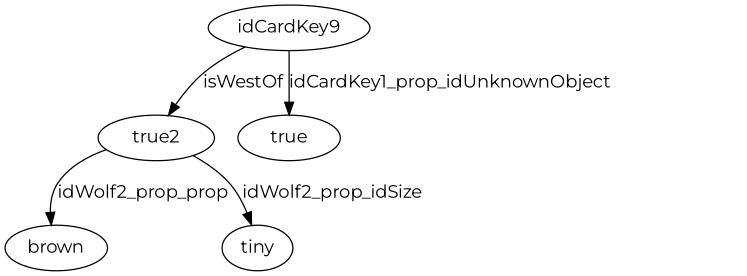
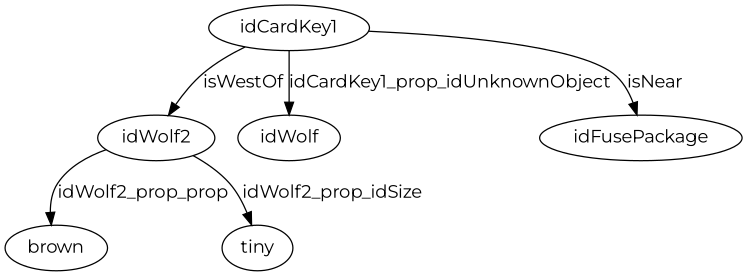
  strict digraph {
    fontname=Montserrat
    node [fontname=Montserrat]
    edge [edge_type=property fontname=Montserrat]
-   idWolf2 [node_type=entity_node root=root label=true2]
+   idWolf2 [node_type=entity_node root=root]
    brown
    tiny
-   idCardKey1 [label=idCardKey9]
-   true
+   idCardKey1
+   true [label=idWolf]
+   idFusePackage
    idWolf2 -> brown [label=idWolf2_prop_prop]
    idWolf2 -> tiny [label=idWolf2_prop_idSize]
    idCardKey1 -> idWolf2 [edge_type=relationship label=isWestOf]
    idCardKey1 -> true [label=idCardKey1_prop_idUnknownObject]
+   idCardKey1 -> idFusePackage [edge_type=relationship label=isNear]
  }
